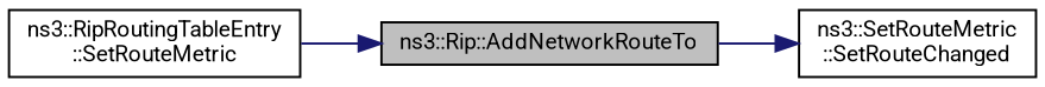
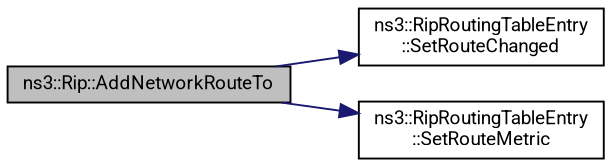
  digraph {
    fontname=Roboto
    rankdir=LR
    node [color=black fillcolor=white fontname=Roboto fontsize=10 shape=record style=filled]
    edge [color=midnightblue fontname=Roboto fontsize=10 labelfontname=Helvetica labelfontsize=10 style=solid]
    n1 [fillcolor=grey75 fontcolor=black height=0.2 label="ns3::Rip::AddNetworkRouteTo" width=0.4]
-   n2 [height=0.2 label="ns3::SetRouteMetric\l::SetRouteChanged" width=0.4]
+   n2 [height=0.2 label="ns3::RipRoutingTableEntry\l::SetRouteChanged" width=0.4]
    n3 [height=0.2 label="ns3::RipRoutingTableEntry\l::SetRouteMetric" width=0.4]
    n1 -> n2
-   n3 -> n1
+   n1 -> n3
  }
